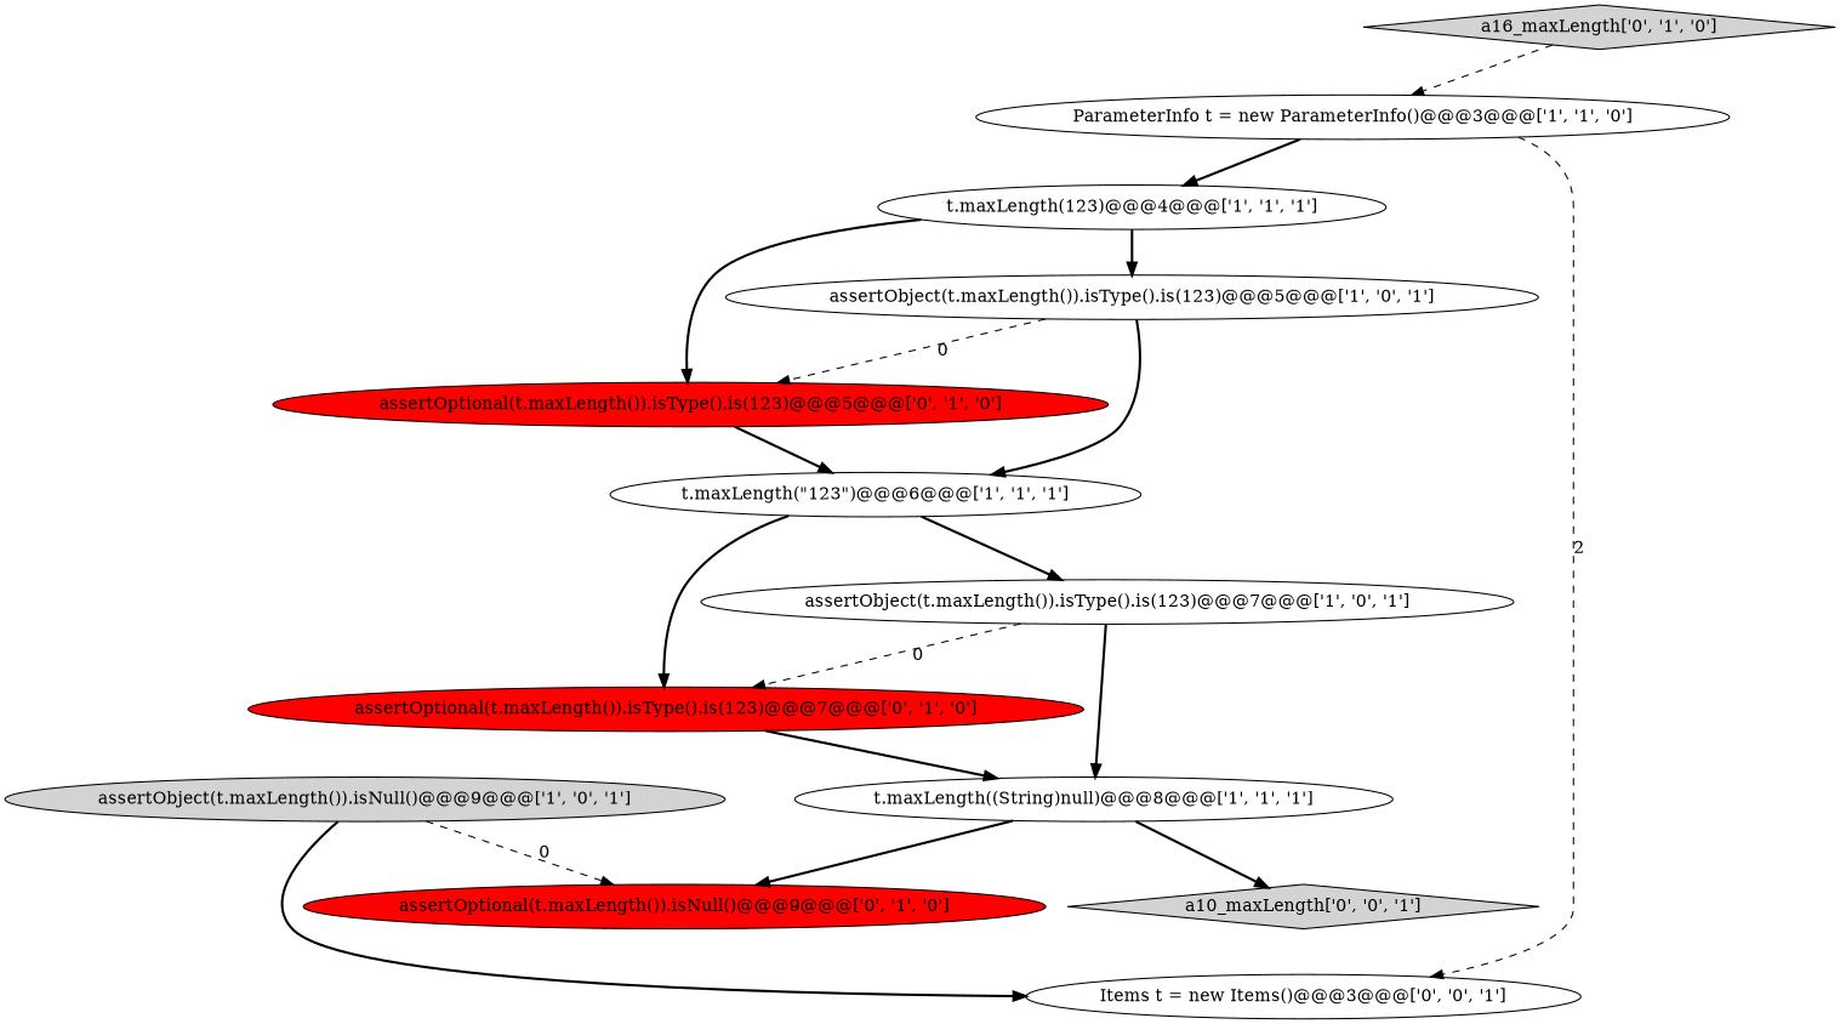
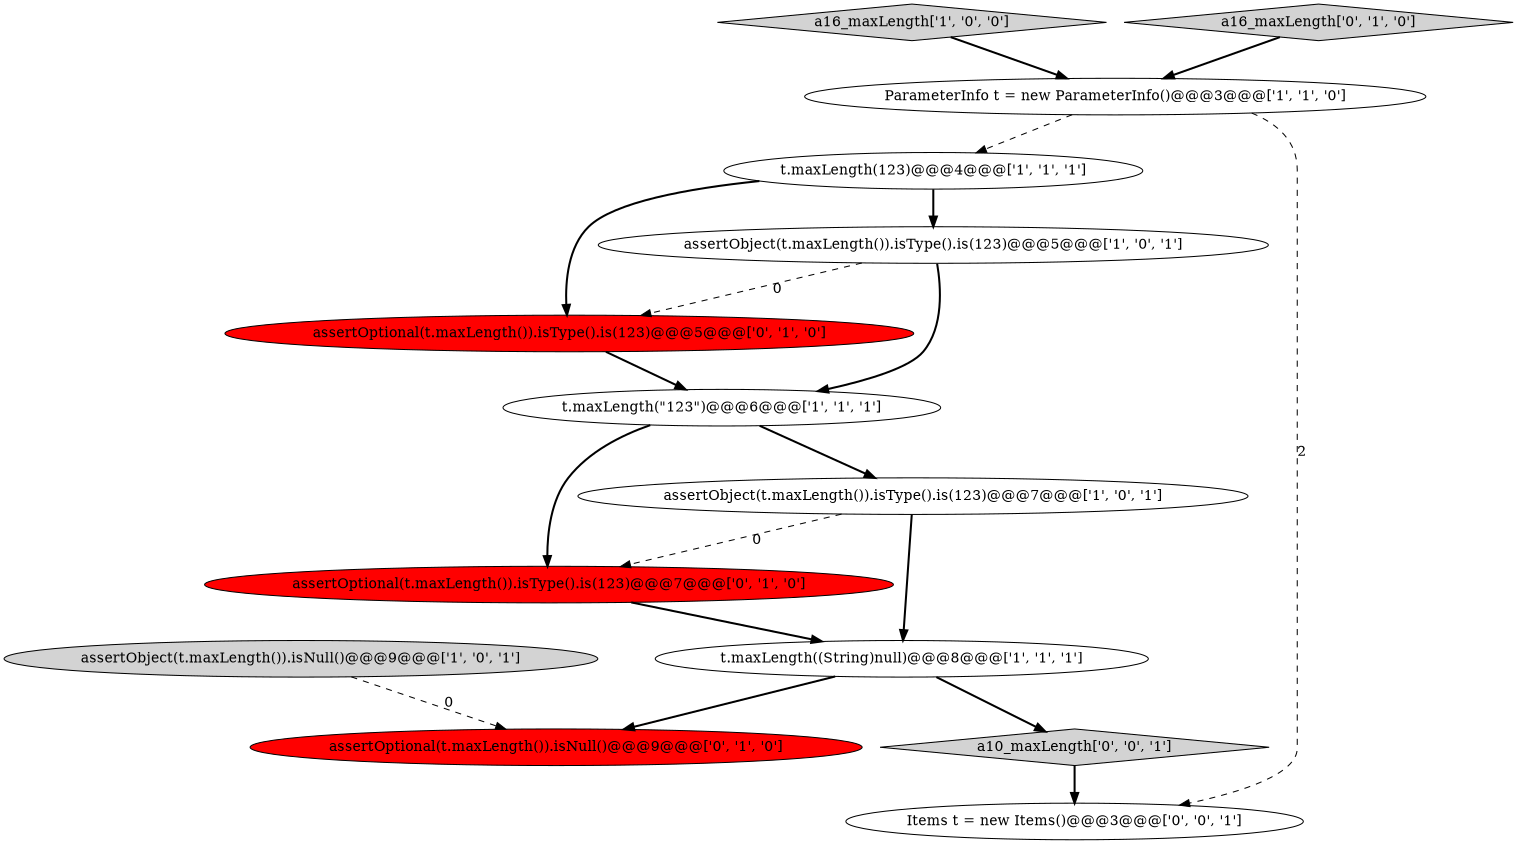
  digraph {
    node [fillcolor=white shape=ellipse style=filled]
    edge [style=bold]
    n1 [label="assertObject(t.maxLength()).isType().is(123)@@@5@@@['1', '0', '1']"]
    n2 [label="t.maxLength(\"123\")@@@6@@@['1', '1', '1']"]
    n3 [fillcolor=red label="assertOptional(t.maxLength()).isType().is(123)@@@5@@@['0', '1', '0']"]
    n4 [label="assertObject(t.maxLength()).isType().is(123)@@@7@@@['1', '0', '1']"]
    n5 [fillcolor=red label="assertOptional(t.maxLength()).isType().is(123)@@@7@@@['0', '1', '0']"]
    n6 [label="t.maxLength(123)@@@4@@@['1', '1', '1']"]
    n7 [fillcolor=lightgray label="assertObject(t.maxLength()).isNull()@@@9@@@['1', '0', '1']"]
    n8 [fillcolor=red label="assertOptional(t.maxLength()).isNull()@@@9@@@['0', '1', '0']"]
    n9 [label="t.maxLength((String)null)@@@8@@@['1', '1', '1']"]
    n10 [fillcolor=lightgray label="a10_maxLength['0', '0', '1']" shape=diamond]
    n11 [label="Items t = new Items()@@@3@@@['0', '0', '1']"]
    n12 [label="ParameterInfo t = new ParameterInfo()@@@3@@@['1', '1', '0']"]
+   n13 [fillcolor=lightgray label="a16_maxLength['1', '0', '0']" shape=diamond]
    n14 [fillcolor=lightgray label="a16_maxLength['0', '1', '0']" shape=diamond]
    n1 -> n2
    n1 -> n3 [label=0 style=dashed]
    n2 -> n4
    n2 -> n5
    n3 -> n2
    n4 -> n5 [label=0 style=dashed]
    n4 -> n9
    n5 -> n9
    n6 -> n1
    n6 -> n3
    n7 -> n8 [label=0 style=dashed]
    n9 -> n8
    n9 -> n10
-   n7 -> n11
-   n12 -> n6
+   n10 -> n11
+   n12 -> n6 [style=dashed]
    n12 -> n11 [label=2 style=dashed]
-   n14 -> n12 [style=dashed]
+   n13 -> n12
+   n14 -> n12
  }
